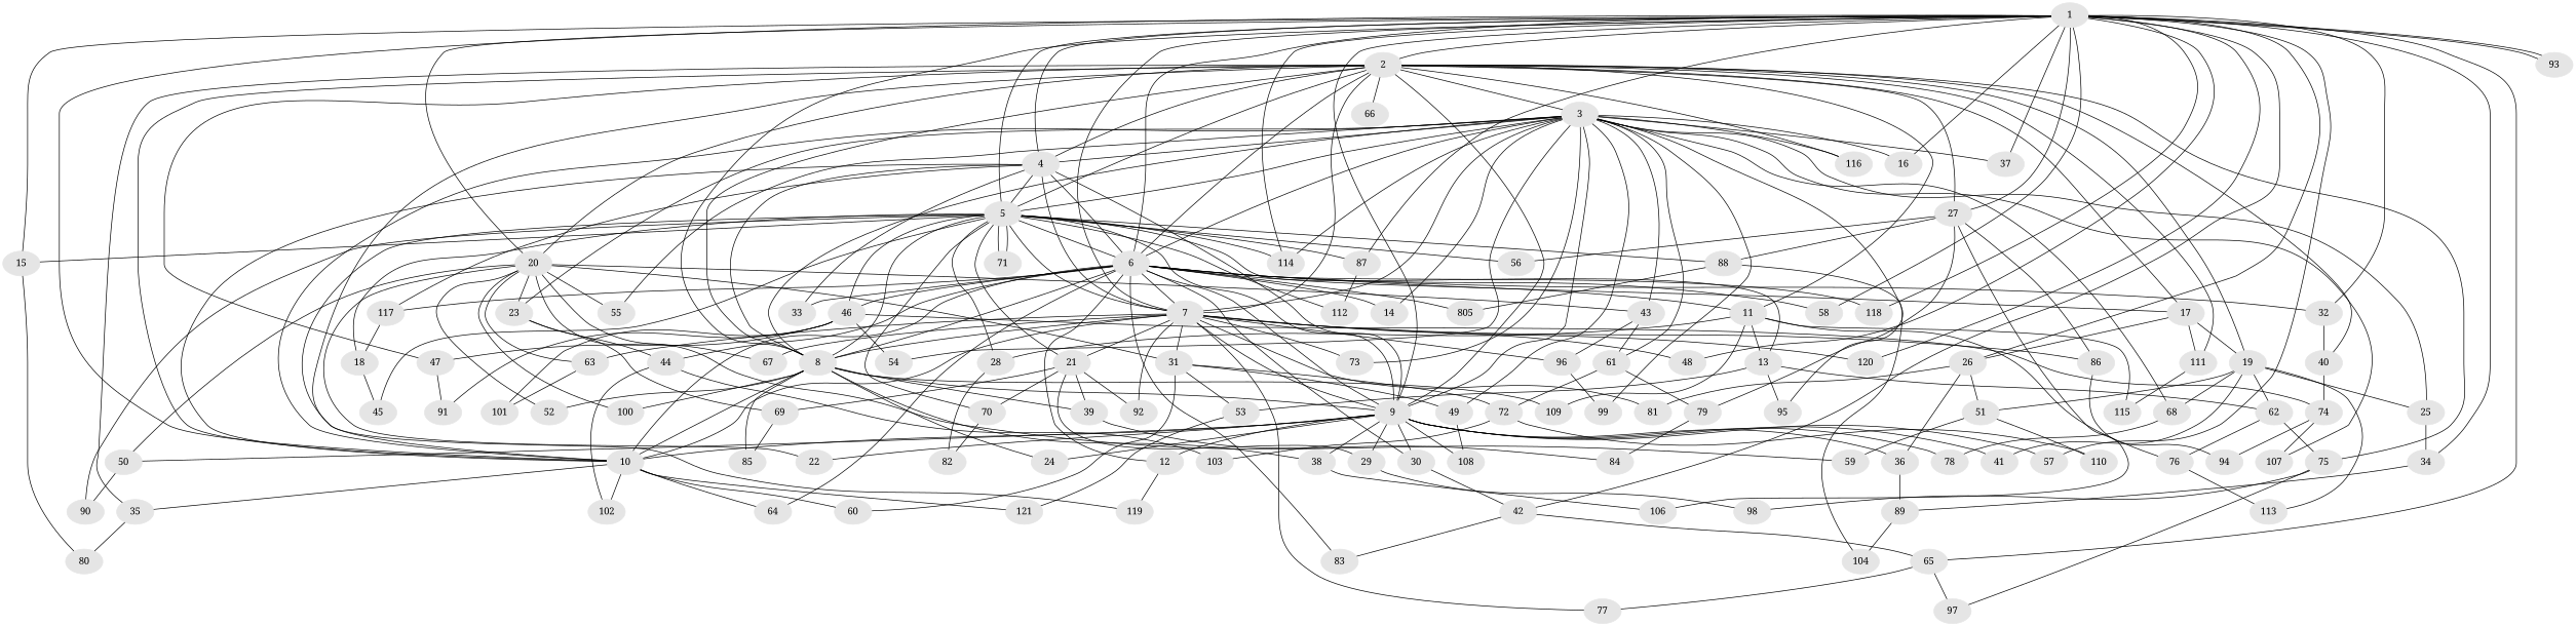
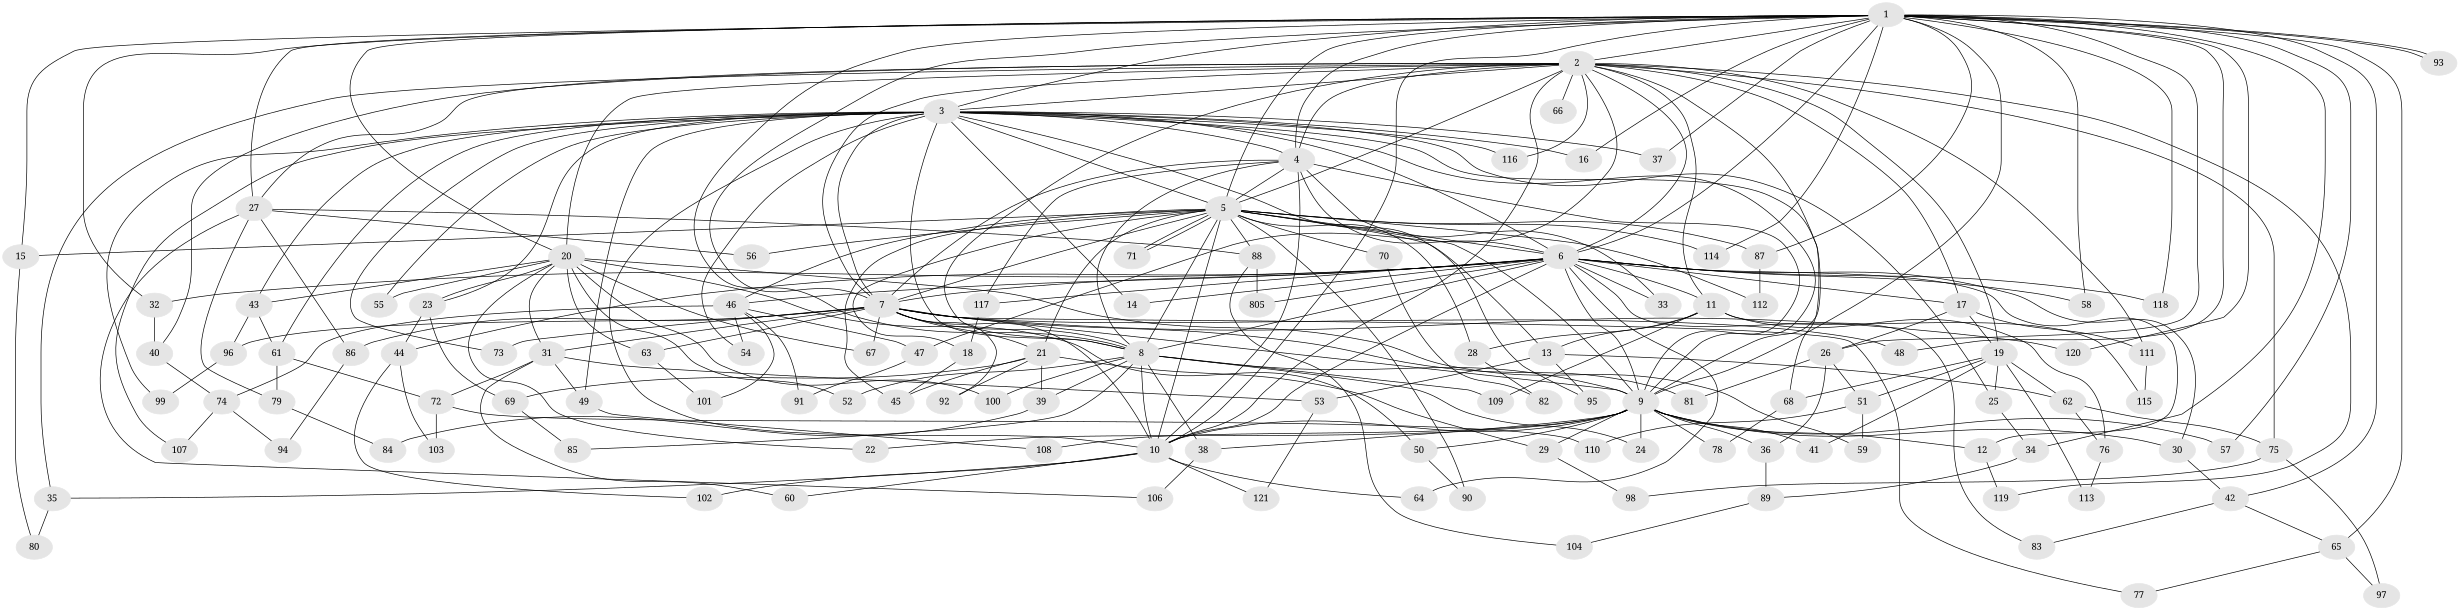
  graph {
    fontname="Noto Serif"
    node [color=gray90 fontname="Noto Serif" style=filled]
    edge [fontname="Noto Serif"]
    1
    2
    3
    4
    5
    6
    7
    8
    9
    10
    15
    16
    20
    26
    27
    32
    34
    37
    42
    48
    57
    58
    65
    87
    93
    114
    118
    120
    11
    17
    19
    35
    40
    47
    66
    75
    111
    116
    119
    107
    14
    23
    25
    43
    49
    54
    55
    61
    68
    73
    95
    99
    33
    117
    13
    18
    21
    28
    45
    46
    56
    70
    71
    88
    90
    112
    12
    30
    44
    64
    83
    n72 [label=805]
    31
    63
    67
    77
    81
    86
    92
    96
    24
    38
    39
    52
    85
    100
    109
    22
    29
    36
    41
    50
    78
    108
    60
    102
    121
    80
    59
    51
    79
    106
    89
    97
    76
    115
    62
    113
    74
    91
    98
    69
    72
    53
    82
    101
    104
    103
    94
    84
    110
    1 -- 2
-   114 -- 3
+   1 -- 3
    1 -- 4
    1 -- 5
    1 -- 6
    1 -- 7
    1 -- 8
    1 -- 9
    1 -- 10
    1 -- 15
    1 -- 16
    1 -- 20
    1 -- 26
    1 -- 27
    1 -- 32
    1 -- 34
    1 -- 37
    1 -- 42
    1 -- 48
    1 -- 57
    1 -- 58
    1 -- 65
    1 -- 87
    1 -- 93
    1 -- 93
    1 -- 114
    1 -- 118
    1 -- 120
    2 -- 3
    2 -- 4
    2 -- 5
    2 -- 6
    2 -- 7
    2 -- 8
    2 -- 9
    2 -- 10
    2 -- 20
    2 -- 27
    2 -- 11
    2 -- 17
    2 -- 19
    2 -- 35
    2 -- 40
    2 -- 47
    2 -- 66
    2 -- 75
    2 -- 111
    2 -- 116
    2 -- 119
    3 -- 4
    3 -- 5
    3 -- 6
    3 -- 7
    3 -- 8
    3 -- 9
    3 -- 10
    3 -- 16
    3 -- 37
    3 -- 116
    3 -- 107
    3 -- 14
    3 -- 23
    3 -- 25
    3 -- 43
    3 -- 49
    3 -- 54
    3 -- 55
    3 -- 61
    3 -- 68
    3 -- 73
    3 -- 95
    3 -- 99
    4 -- 5
    4 -- 6
    4 -- 7
    4 -- 8
    4 -- 9
    4 -- 10
    4 -- 33
    4 -- 117
    5 -- 6
    5 -- 7
    5 -- 8
    5 -- 9
    5 -- 10
    5 -- 15
    5 -- 87
    5 -- 114
    5 -- 13
    5 -- 18
    5 -- 21
    5 -- 28
    5 -- 45
    5 -- 46
    5 -- 56
    5 -- 70
    5 -- 71
    5 -- 71
    5 -- 88
    5 -- 90
    5 -- 112
    6 -- 7
    6 -- 8
    6 -- 9
    6 -- 10
    6 -- 32
    6 -- 58
    6 -- 118
    6 -- 11
    6 -- 17
    6 -- 14
    6 -- 33
    6 -- 117
    6 -- 46
    6 -- 12
    6 -- 30
    6 -- 44
    6 -- 64
    6 -- 83
    6 -- n72
    7 -- 8
    7 -- 9
    7 -- 10
    7 -- 48
    7 -- 120
    7 -- 73
    7 -- 21
    7 -- 31
    7 -- 63
    7 -- 67
    7 -- 77
    7 -- 81
    7 -- 86
    7 -- 92
    7 -- 96
    8 -- 9
    8 -- 10
    8 -- 24
    8 -- 38
    8 -- 39
    8 -- 52
    8 -- 85
    8 -- 100
    8 -- 109
    9 -- 10
    9 -- 57
    9 -- 12
    9 -- 30
    9 -- 24
    9 -- 38
    9 -- 22
    9 -- 29
    9 -- 36
    9 -- 41
    9 -- 50
    9 -- 78
    9 -- 108
    10 -- 35
    10 -- 64
    10 -- 60
    10 -- 102
    10 -- 121
    15 -- 80
    20 -- 23
    20 -- 43
    20 -- 55
    20 -- 31
    20 -- 63
    20 -- 67
    20 -- 52
    20 -- 100
    20 -- 22
    20 -- 50
    20 -- 59
    26 -- 81
    26 -- 36
    26 -- 51
    27 -- 56
    27 -- 88
    27 -- 86
    27 -- 79
    27 -- 106
    32 -- 40
    34 -- 89
    42 -- 65
    42 -- 83
    65 -- 77
    65 -- 97
    87 -- 112
    11 -- 13
    11 -- 28
    11 -- 109
    11 -- 76
    11 -- 115
    17 -- 26
    17 -- 19
    17 -- 111
    19 -- 25
    19 -- 68
    19 -- 41
    19 -- 51
    19 -- 62
    19 -- 113
    35 -- 80
    40 -- 74
    47 -- 91
    75 -- 97
    75 -- 98
    111 -- 115
    23 -- 44
    23 -- 69
    25 -- 34
    43 -- 61
    43 -- 96
    49 -- 108
    61 -- 79
    61 -- 72
    68 -- 78
    117 -- 18
    13 -- 95
    13 -- 62
    13 -- 53
    18 -- 45
-   21 -- 70
+   21 -- 45
    21 -- 92
    21 -- 39
    21 -- 29
    21 -- 69
    28 -- 82
    46 -- 47
    46 -- 54
    46 -- 74
    46 -- 91
    46 -- 101
    70 -- 82
    88 -- n72
    88 -- 104
    12 -- 119
    30 -- 42
    44 -- 102
    44 -- 103
    31 -- 49
    31 -- 60
    31 -- 72
    31 -- 53
    63 -- 101
    86 -- 94
    96 -- 99
    38 -- 106
    39 -- 84
    29 -- 98
    36 -- 89
    50 -- 90
    51 -- 59
    51 -- 110
    79 -- 84
    89 -- 104
    76 -- 113
    62 -- 75
    62 -- 76
    74 -- 107
    74 -- 94
    69 -- 85
    72 -- 103
    72 -- 110
    53 -- 121
  }
